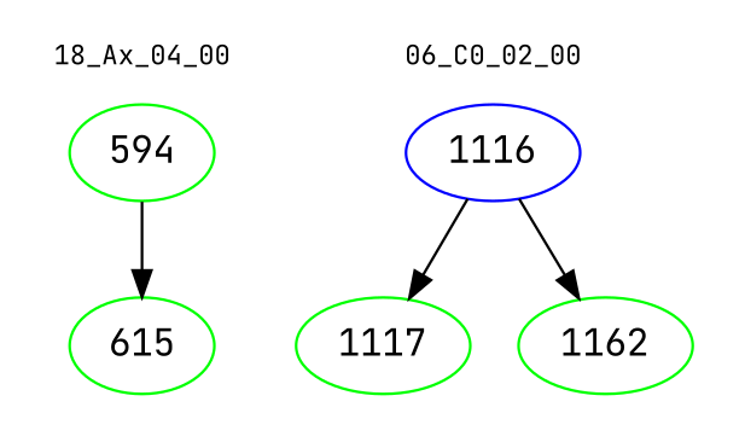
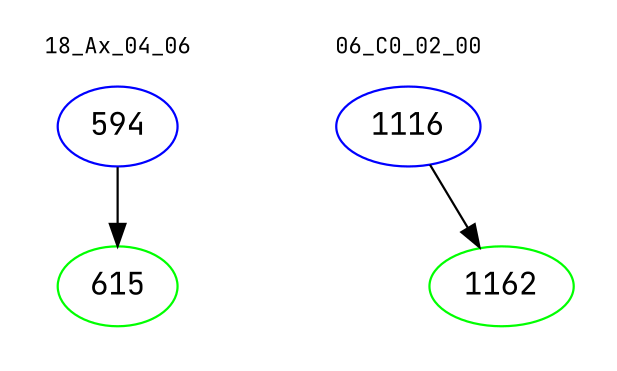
  digraph {
    fontname="JetBrains Mono"
    node [color=green fontname="JetBrains Mono"]
    edge [color=black fontname="JetBrains Mono"]
-   n1 [label=594]
+   n1 [color=blue label=594]
    n2 [label=615]
    n3 [color=blue label=1116]
-   n4 [label=1117]
    n5 [label=1162]
    subgraph cluster_1 {
      color=white
      fontsize=10
-     label="18_Ax_04_00"
+     label="18_Ax_04_06"
      n1
      n2
    }
    subgraph cluster_2 {
      color=white
      fontsize=10
      label="06_C0_02_00"
      n3
-     n4
      n5
    }
    n1 -> n2
-   n3 -> n4
    n3 -> n5
  }
